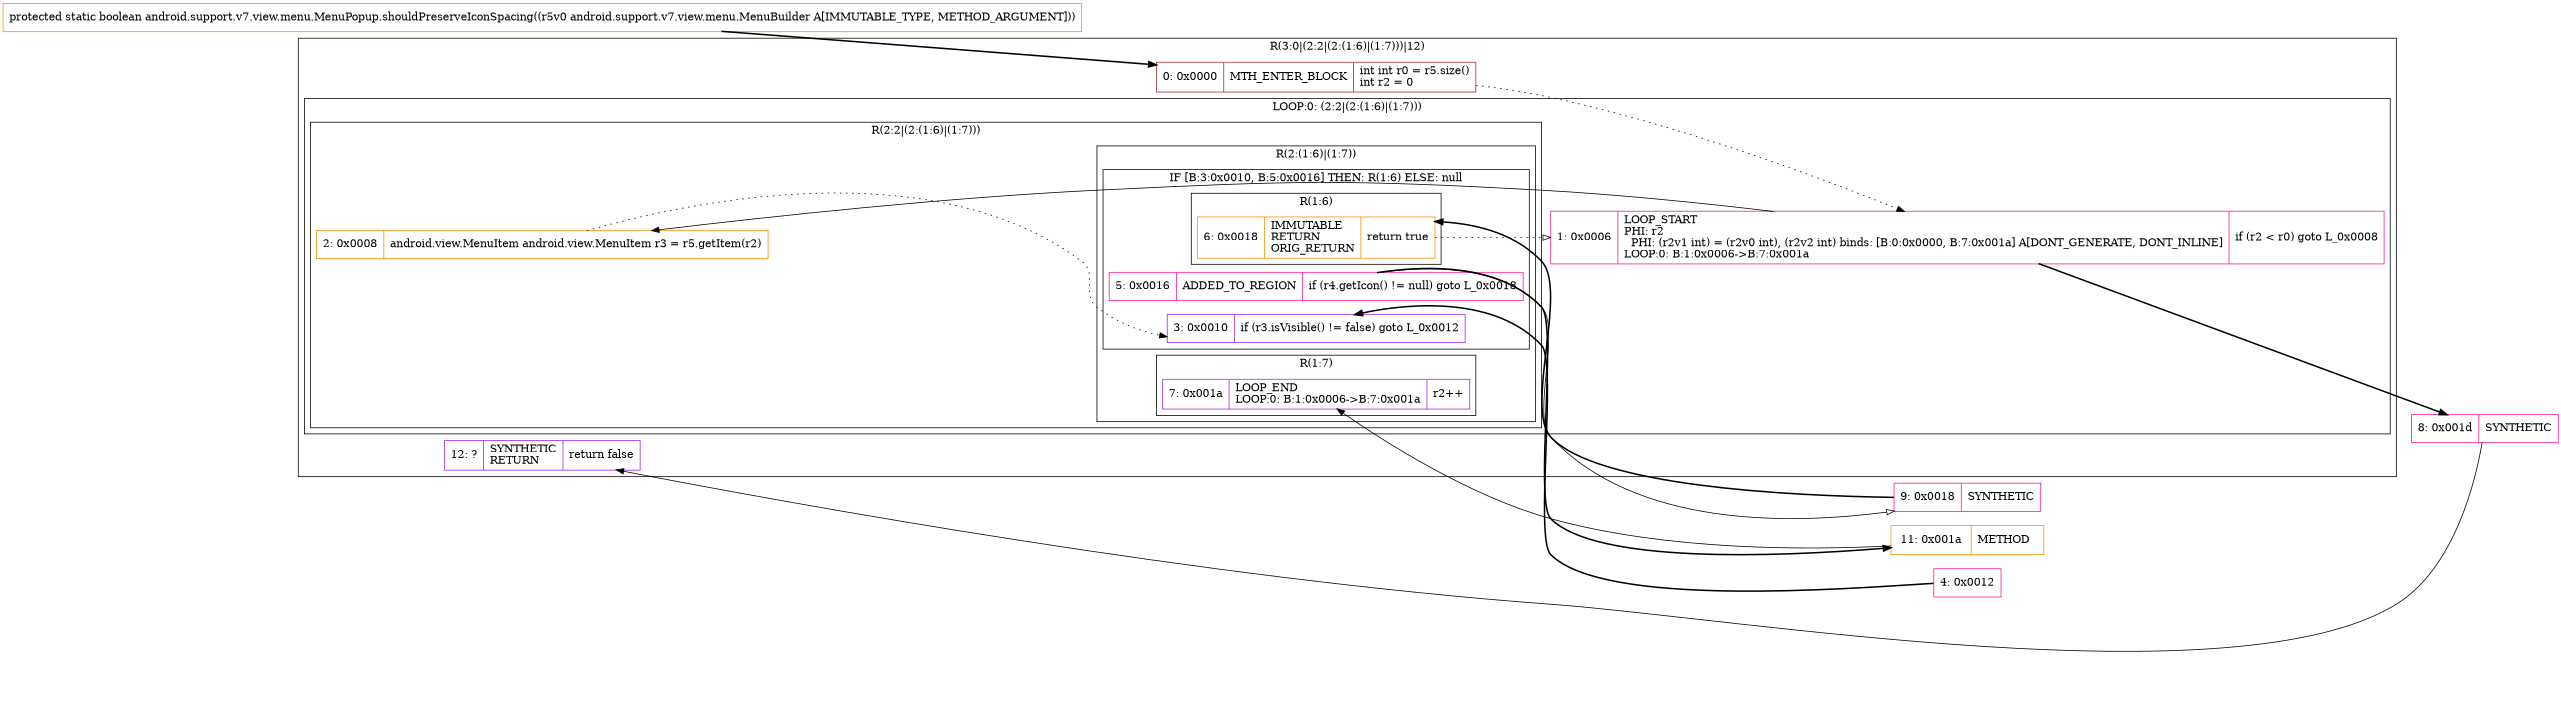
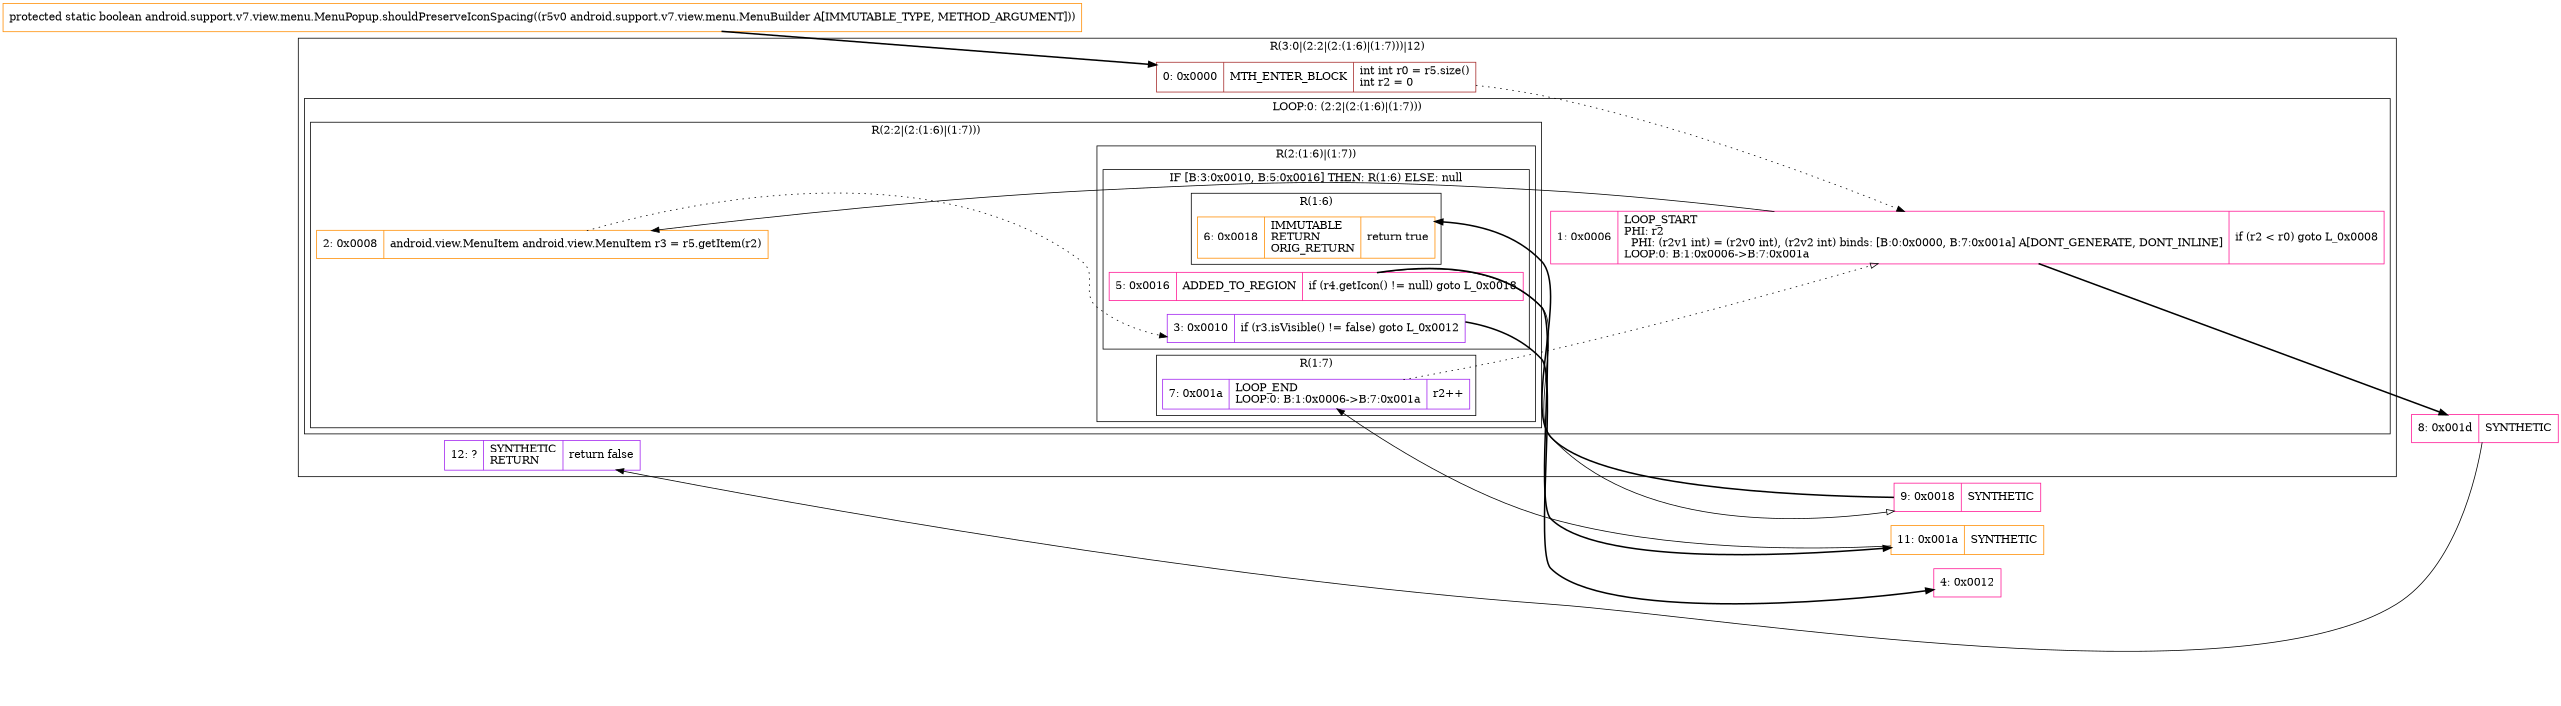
  digraph {
    rankdir=LR
    node [color=deeppink shape=record]
    edge [arrowhead=normal style=bold]
    n1 [color=darkorange label="{6\:\ 0x0018|IMMUTABLE\lRETURN\lORIG_RETURN\l|return true\l}"]
    n2 [color=purple label="{3\:\ 0x0010|if (r3.isVisible() != false) goto L_0x0012\l}"]
    n3 [label="{5\:\ 0x0016|ADDED_TO_REGION\l|if (r4.getIcon() != null) goto L_0x0018\l}"]
    n4 [color=purple label="{7\:\ 0x001a|LOOP_END\lLOOP:0: B:1:0x0006\-\>B:7:0x001a\l|r2++\l}"]
    n5 [color=darkorange label="{2\:\ 0x0008|android.view.MenuItem android.view.MenuItem r3 = r5.getItem(r2)\l}"]
    n6 [label="{1\:\ 0x0006|LOOP_START\lPHI: r2 \l  PHI: (r2v1 int) = (r2v0 int), (r2v2 int) binds: [B:0:0x0000, B:7:0x001a] A[DONT_GENERATE, DONT_INLINE]\lLOOP:0: B:1:0x0006\-\>B:7:0x001a\l|if (r2 \< r0) goto L_0x0008\l}"]
    n7 [color=brown label="{0\:\ 0x0000|MTH_ENTER_BLOCK\l|int int r0 = r5.size()\lint r2 = 0\l}"]
    n8 [color=purple label="{12\:\ ?|SYNTHETIC\lRETURN\l|return false\l}"]
    n9 [label="{4\:\ 0x0012}"]
    n10 [label="{9\:\ 0x0018|SYNTHETIC\l}"]
-   n11 [color=darkorange label="{11\:\ 0x001a|METHOD\l}"]
+   n11 [color=darkorange label="{11\:\ 0x001a|SYNTHETIC\l}"]
    n12 [label="{8\:\ 0x001d|SYNTHETIC\l}"]
    n13 [color=darkorange label="{protected static boolean android.support.v7.view.menu.MenuPopup.shouldPreserveIconSpacing((r5v0 android.support.v7.view.menu.MenuBuilder A[IMMUTABLE_TYPE, METHOD_ARGUMENT])) }"]
    subgraph cluster_1 {
      label="R(3:0|(2:2|(2:(1:6)|(1:7)))|12)"
      n7
      n8
      subgraph cluster_2 {
        label="LOOP:0: (2:2|(2:(1:6)|(1:7)))"
        n6
        subgraph cluster_3 {
          label="R(2:2|(2:(1:6)|(1:7)))"
          n5
          subgraph cluster_4 {
            label="R(2:(1:6)|(1:7))"
            subgraph cluster_5 {
              label="IF [B:3:0x0010, B:5:0x0016] THEN: R(1:6) ELSE: null"
              n2
              n3
              subgraph cluster_6 {
                label="R(1:6)"
                n1
              }
            }
            subgraph cluster_7 {
              label="R(1:7)"
              n4
            }
          }
        }
      }
    }
-   n9 -> n2
+   n2 -> n9
    n3 -> n10 [arrowhead=onormal style=solid]
    n3 -> n11
-   n1 -> n6 [arrowhead=onormal style=dotted]
+   n4 -> n6 [arrowhead=onormal style=dotted]
    n5 -> n2 [style=dotted]
    n6 -> n5 [style=solid]
    n6 -> n12
    n7 -> n6 [style=dotted]
    n10 -> n1
    n11 -> n4 [style=solid]
    n12 -> n8 [style=solid]
    n13 -> n7
  }
